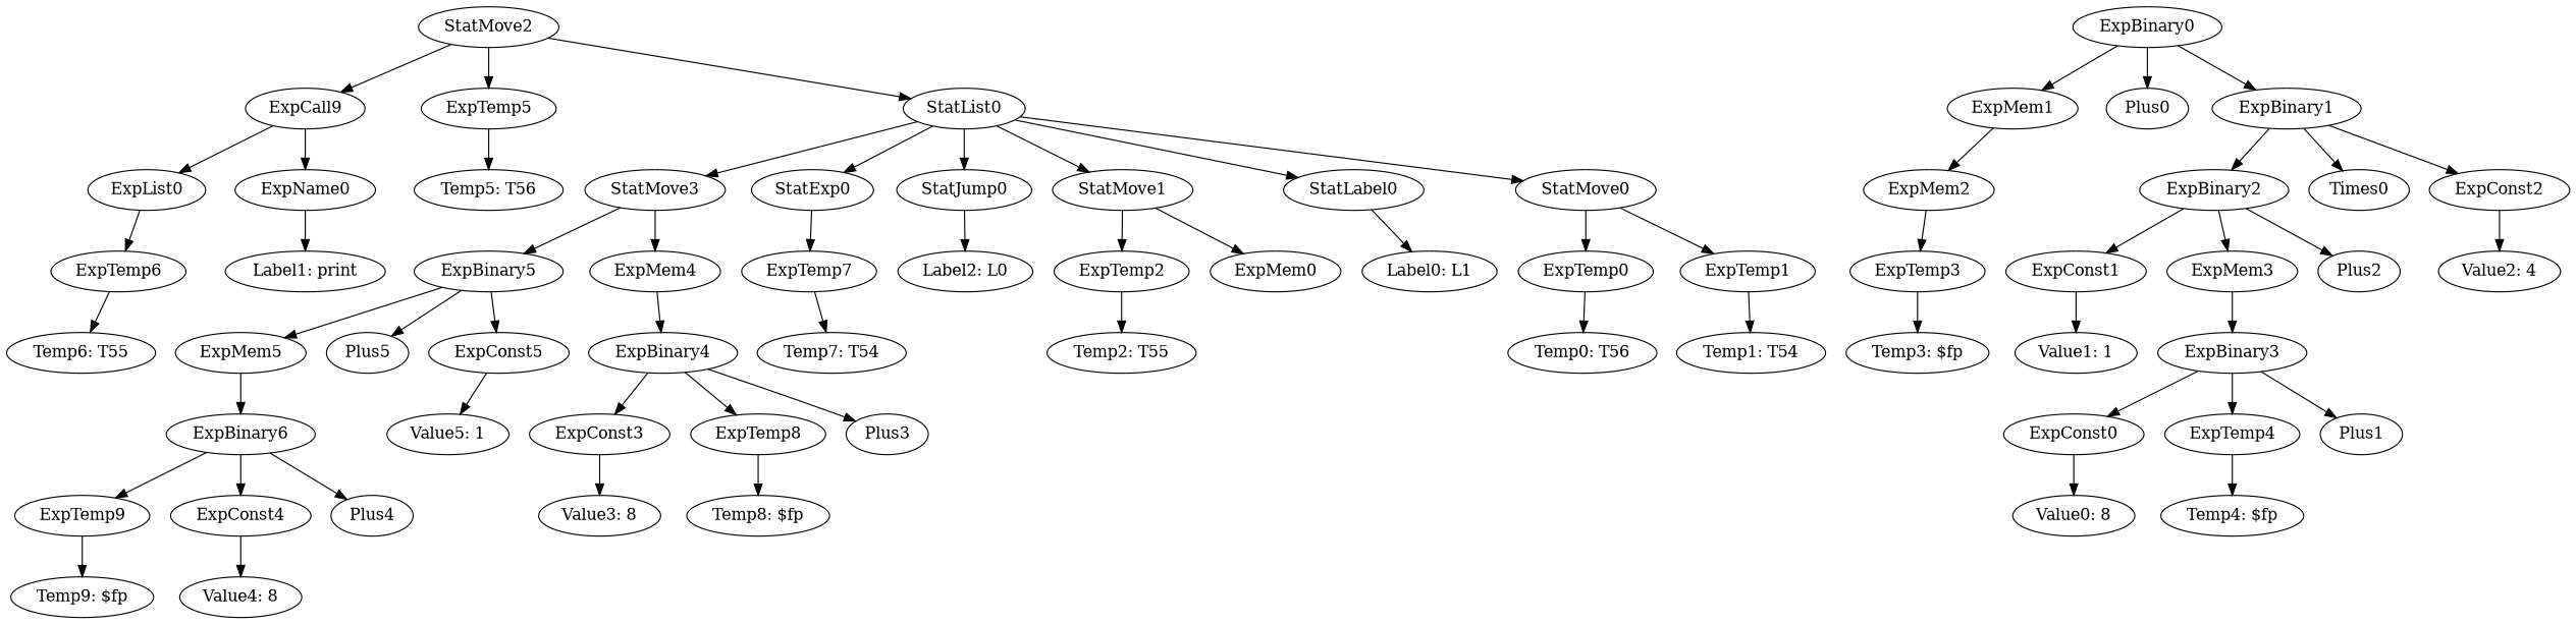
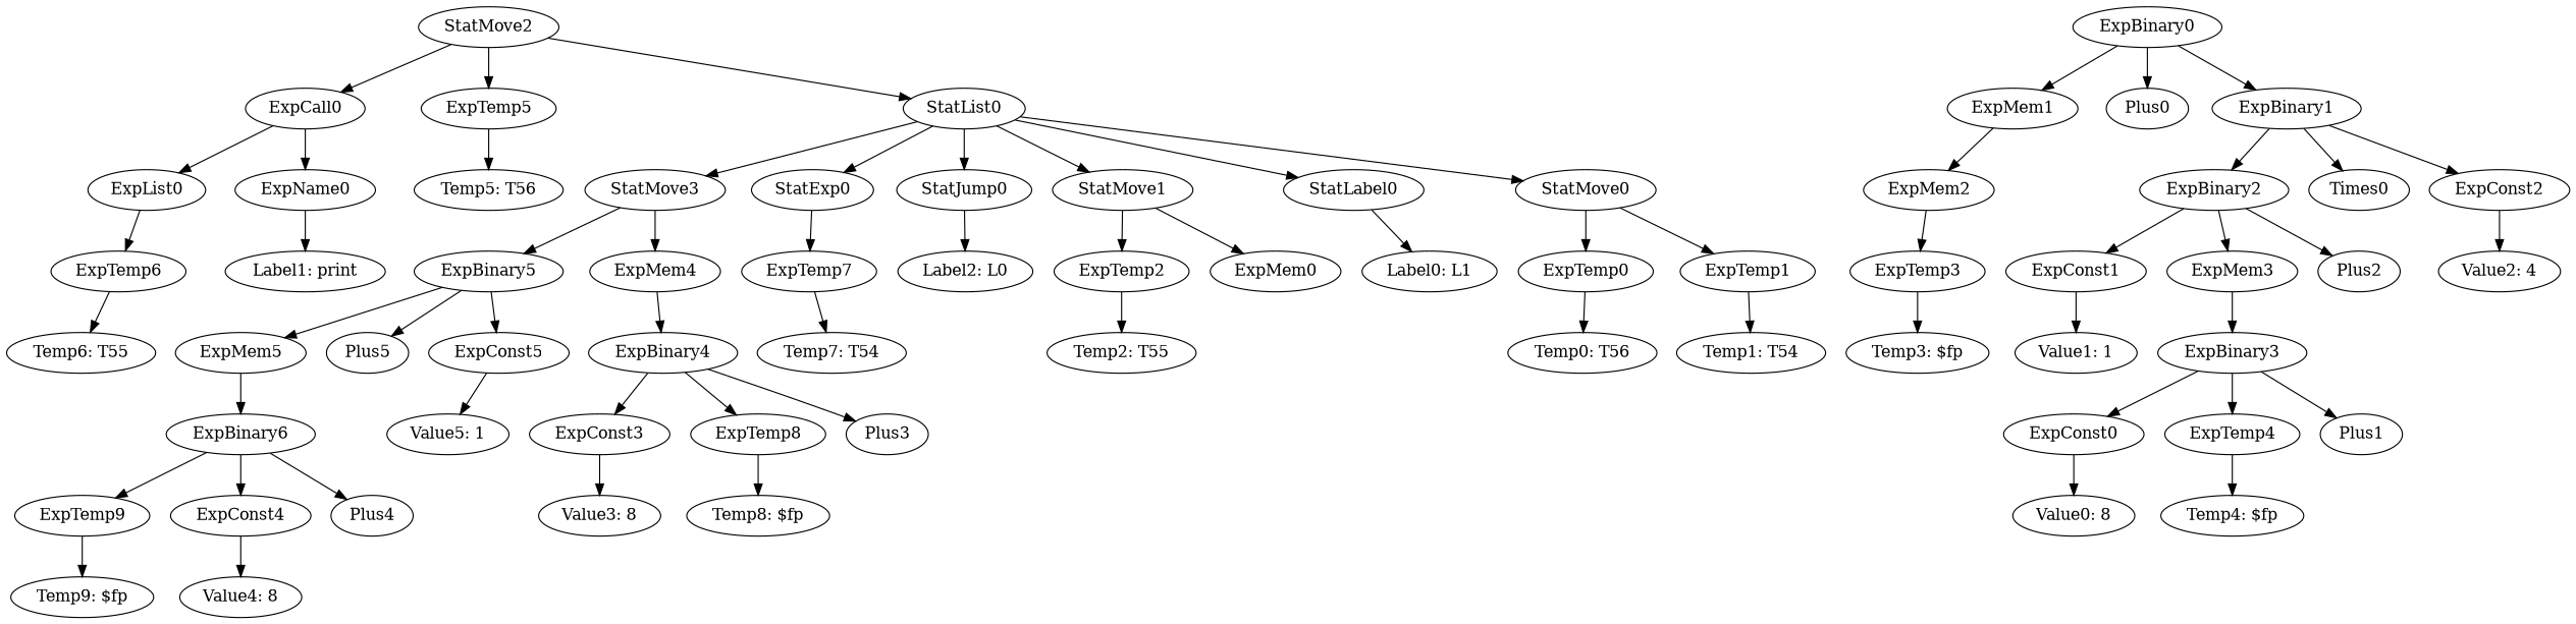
  digraph {
    ordering=out
    ExpBinary5
    ExpMem5
    Plus5
    ExpConst5
    ExpBinary6
    "Value5: 1"
    ExpTemp9
    ExpConst4
    Plus4
    "Temp9: $fp"
    StatMove3
    ExpMem4
    ExpBinary4
    ExpConst3
    ExpTemp8
    Plus3
    "Value3: 8"
    "Temp8: $fp"
    "Value4: 8"
    StatExp0
    ExpTemp7
    "Temp7: T54"
    ExpList0
    ExpTemp6
    "Temp6: T55"
    ExpName0
    "Label1: print"
    ExpMem1
    ExpMem2
    ExpTemp3
    "Temp3: $fp"
    ExpConst0
    "Value0: 8"
    StatJump0
    "Label2: L0"
-   ExpCall0 [label=ExpCall9]
+   ExpCall0
    ExpTemp0
    "Temp0: T56"
    ExpBinary3
    ExpTemp4
    Plus1
    "Temp4: $fp"
    StatMove1
    ExpTemp2
    ExpMem0
    "Temp2: T55"
    ExpBinary0
    Plus0
    ExpBinary1
    ExpConst1
    "Value1: 1"
    StatMove2
    ExpTemp5
    StatList0
    "Temp5: T56"
    StatLabel0
    "Label0: L1"
    StatMove0
    ExpTemp1
    "Temp1: T54"
    ExpBinary2
    Times0
    ExpConst2
    ExpMem3
    Plus2
    "Value2: 4"
    ExpBinary5 -> ExpMem5
    ExpBinary5 -> Plus5
    ExpBinary5 -> ExpConst5
    ExpMem5 -> ExpBinary6
    ExpConst5 -> "Value5: 1"
    ExpBinary6 -> ExpTemp9
    ExpBinary6 -> ExpConst4
    ExpBinary6 -> Plus4
    ExpTemp9 -> "Temp9: $fp"
    ExpConst4 -> "Value4: 8"
    StatMove3 -> ExpBinary5
    StatMove3 -> ExpMem4
    ExpMem4 -> ExpBinary4
    ExpBinary4 -> ExpConst3
    ExpBinary4 -> ExpTemp8
    ExpBinary4 -> Plus3
    ExpConst3 -> "Value3: 8"
    ExpTemp8 -> "Temp8: $fp"
    StatExp0 -> ExpTemp7
    ExpTemp7 -> "Temp7: T54"
    ExpList0 -> ExpTemp6
    ExpTemp6 -> "Temp6: T55"
    ExpName0 -> "Label1: print"
    ExpMem1 -> ExpMem2
    ExpMem2 -> ExpTemp3
    ExpTemp3 -> "Temp3: $fp"
    ExpConst0 -> "Value0: 8"
    StatJump0 -> "Label2: L0"
    ExpCall0 -> ExpList0
    ExpCall0 -> ExpName0
    ExpTemp0 -> "Temp0: T56"
    ExpBinary3 -> ExpConst0
    ExpBinary3 -> ExpTemp4
    ExpBinary3 -> Plus1
    ExpTemp4 -> "Temp4: $fp"
    StatMove1 -> ExpTemp2
    StatMove1 -> ExpMem0
    ExpTemp2 -> "Temp2: T55"
    ExpBinary0 -> ExpMem1
    ExpBinary0 -> Plus0
    ExpBinary0 -> ExpBinary1
    ExpBinary1 -> ExpBinary2
    ExpBinary1 -> Times0
    ExpBinary1 -> ExpConst2
    ExpConst1 -> "Value1: 1"
    StatMove2 -> ExpCall0
    StatMove2 -> ExpTemp5
    StatMove2 -> StatList0
    ExpTemp5 -> "Temp5: T56"
    StatList0 -> StatMove3
    StatList0 -> StatExp0
    StatList0 -> StatJump0
    StatList0 -> StatMove1
    StatList0 -> StatLabel0
    StatList0 -> StatMove0
    StatLabel0 -> "Label0: L1"
    StatMove0 -> ExpTemp0
    StatMove0 -> ExpTemp1
    ExpTemp1 -> "Temp1: T54"
    ExpBinary2 -> ExpConst1
    ExpBinary2 -> ExpMem3
    ExpBinary2 -> Plus2
    ExpConst2 -> "Value2: 4"
    ExpMem3 -> ExpBinary3
  }
